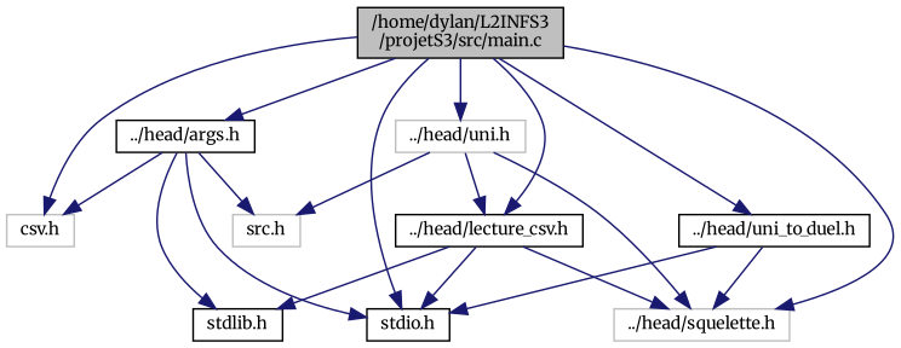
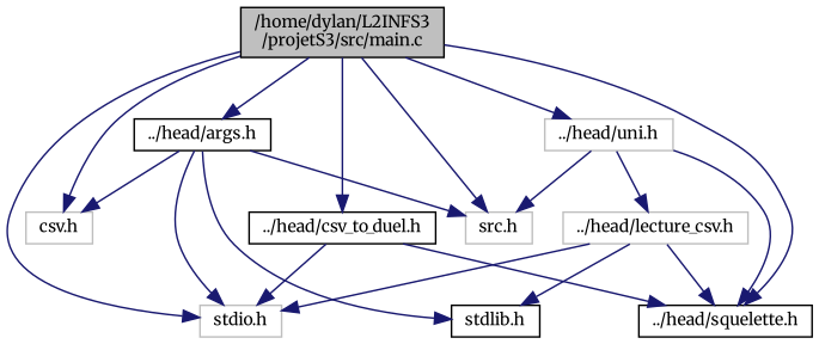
  digraph {
    fontname=Merriweather
    node [color=black fillcolor=white fontname=Merriweather fontsize=10 shape=record style=filled]
    edge [color=midnightblue fontname=Merriweather fontsize=10 labelfontname=Helvetica labelfontsize=10 style=solid]
    n1 [fillcolor=grey75 fontcolor=black height=0.2 label="/home/dylan/L2INFS3\l/projetS3/src/main.c" width=0.4]
-   n2 [height=0.2 label="stdio.h" width=0.4]
+   n2 [color=grey75 height=0.2 label="stdio.h" width=0.4]
    n3 [color=grey75 height=0.2 label="csv.h" width=0.4]
    n4 [height=0.2 label="../head/args.h" width=0.4]
-   n5 [height=0.2 label="../head/lecture_csv.h" width=0.4]
-   n6 [color=grey75 height=0.2 label="../head/squelette.h" width=0.4]
-   n7 [height=0.2 label="../head/uni_to_duel.h" width=0.4]
+   n5 [color=grey75 height=0.2 label="../head/lecture_csv.h" width=0.4]
+   n6 [height=0.2 label="../head/squelette.h" width=0.4]
+   n7 [height=0.2 label="../head/csv_to_duel.h" width=0.4]
    n8 [color=grey75 height=0.2 label="../head/uni.h" width=0.4]
    n9 [height=0.2 label="stdlib.h" width=0.4]
    n10 [color=grey75 height=0.2 label="src.h" width=0.4]
    n1 -> n2
    n1 -> n3
    n1 -> n4
-   n1 -> n5
+   n1 -> n10
    n1 -> n6
    n1 -> n7
    n1 -> n8
    n4 -> n2
    n4 -> n3
    n4 -> n9
    n4 -> n10
    n5 -> n2
    n5 -> n6
    n5 -> n9
    n7 -> n2
    n7 -> n6
    n8 -> n5
    n8 -> n6
    n8 -> n10
  }
